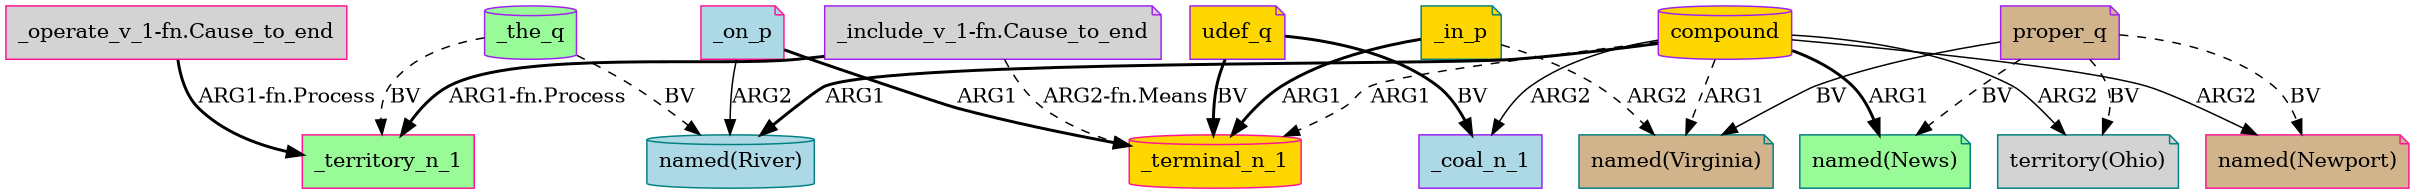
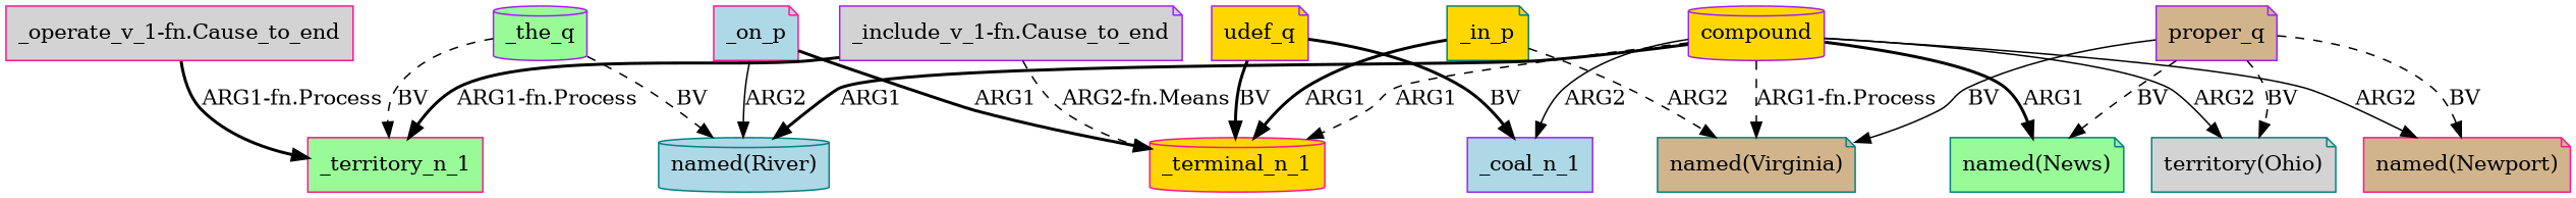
  digraph {
    node [color=purple fillcolor=gold shape=note style=filled]
    edge [style=dashed]
    _coal_n_1 [fillcolor=lightblue shape=box]
    udef_q
    _terminal_n_1 [color=deeppink shape=cylinder]
    proper_q [fillcolor=tan]
    "named(Newport)" [color=deeppink fillcolor=tan]
    "named(Virginia)" [color=teal fillcolor=tan]
    n7 [color=teal fillcolor=lightgrey label="territory(Ohio)"]
    "named(News)" [color=teal fillcolor=palegreen]
    _on_p [color=deeppink fillcolor=lightblue]
    "named(River)" [color=teal fillcolor=lightblue shape=cylinder]
    "_include_v_1-fn.Cause_to_end" [fillcolor=lightgrey]
    _territory_n_1 [color=deeppink fillcolor=palegreen shape=box]
    _the_q [fillcolor=palegreen shape=cylinder]
    _in_p [color=teal]
    "_operate_v_1-fn.Cause_to_end" [color=deeppink fillcolor=lightgrey shape=box]
    compound [shape=cylinder]
    udef_q -> _coal_n_1 [label=BV style=bold]
    udef_q -> _terminal_n_1 [label=BV style=bold]
    proper_q -> "named(Newport)" [label=BV]
    proper_q -> "named(Virginia)" [label=BV style=solid]
    proper_q -> n7 [label=BV]
    proper_q -> "named(News)" [label=BV]
    _on_p -> _terminal_n_1 [label=ARG1 style=bold]
    _on_p -> "named(River)" [label=ARG2 style=solid]
    "_include_v_1-fn.Cause_to_end" -> _terminal_n_1 [label="ARG2-fn.Means"]
    "_include_v_1-fn.Cause_to_end" -> _territory_n_1 [label="ARG1-fn.Process" style=bold]
    _the_q -> "named(River)" [label=BV]
    _the_q -> _territory_n_1 [label=BV]
    _in_p -> _terminal_n_1 [label=ARG1 style=bold]
    _in_p -> "named(Virginia)" [label=ARG2]
    "_operate_v_1-fn.Cause_to_end" -> _territory_n_1 [label="ARG1-fn.Process" style=bold]
    compound -> _coal_n_1 [label=ARG2 style=solid]
    compound -> _terminal_n_1 [label=ARG1]
    compound -> "named(Newport)" [label=ARG2 style=solid]
-   compound -> "named(Virginia)" [label=ARG1]
+   compound -> "named(Virginia)" [label="ARG1-fn.Process"]
    compound -> n7 [label=ARG2 style=solid]
    compound -> "named(News)" [label=ARG1 style=bold]
    compound -> "named(River)" [label=ARG1 style=bold]
  }
